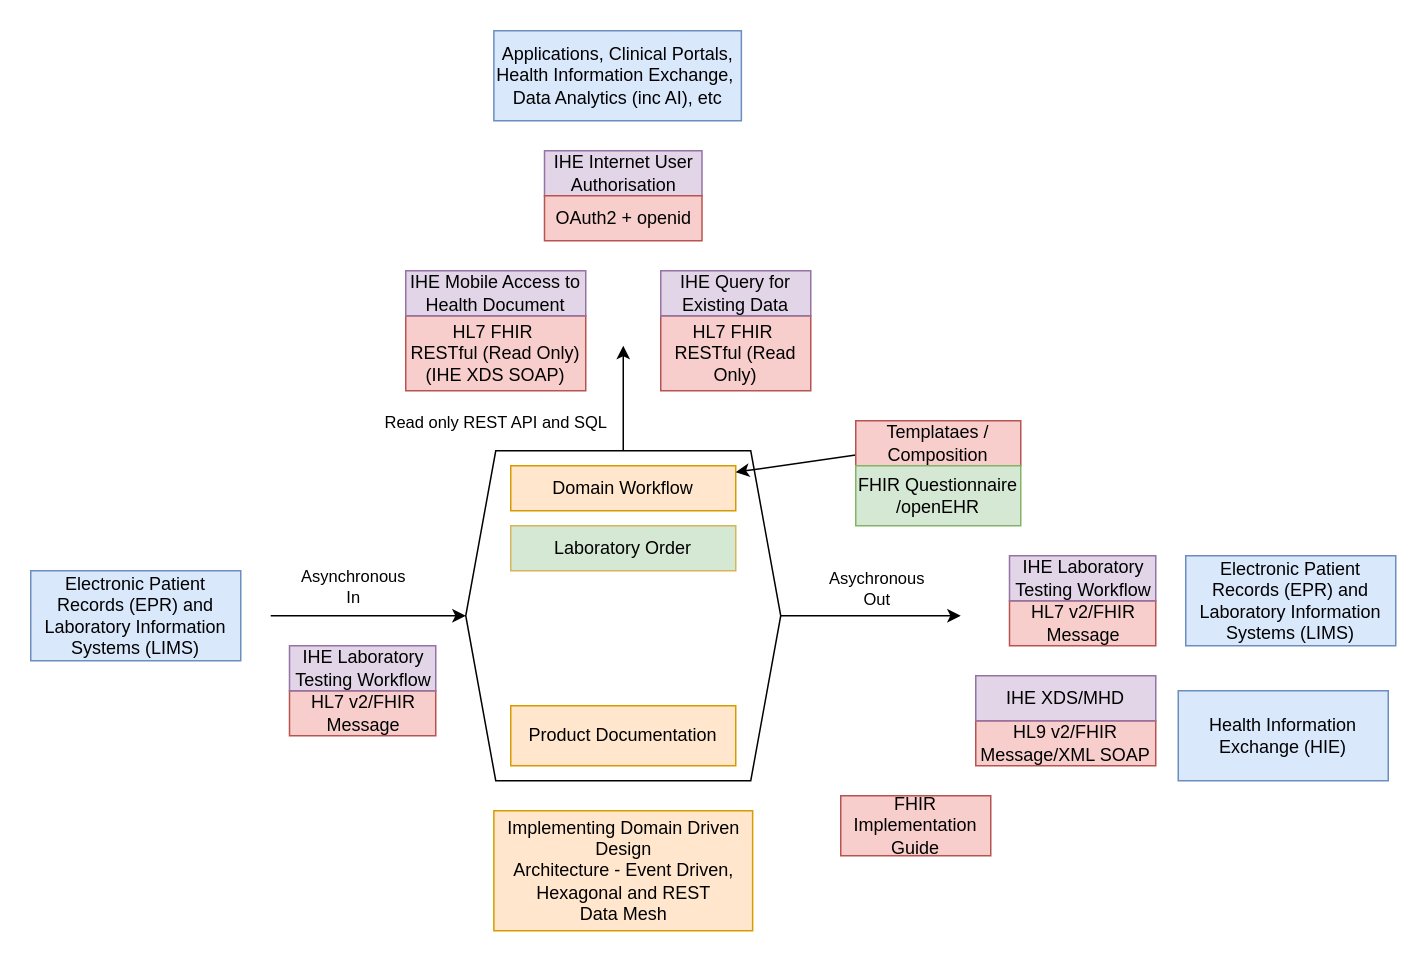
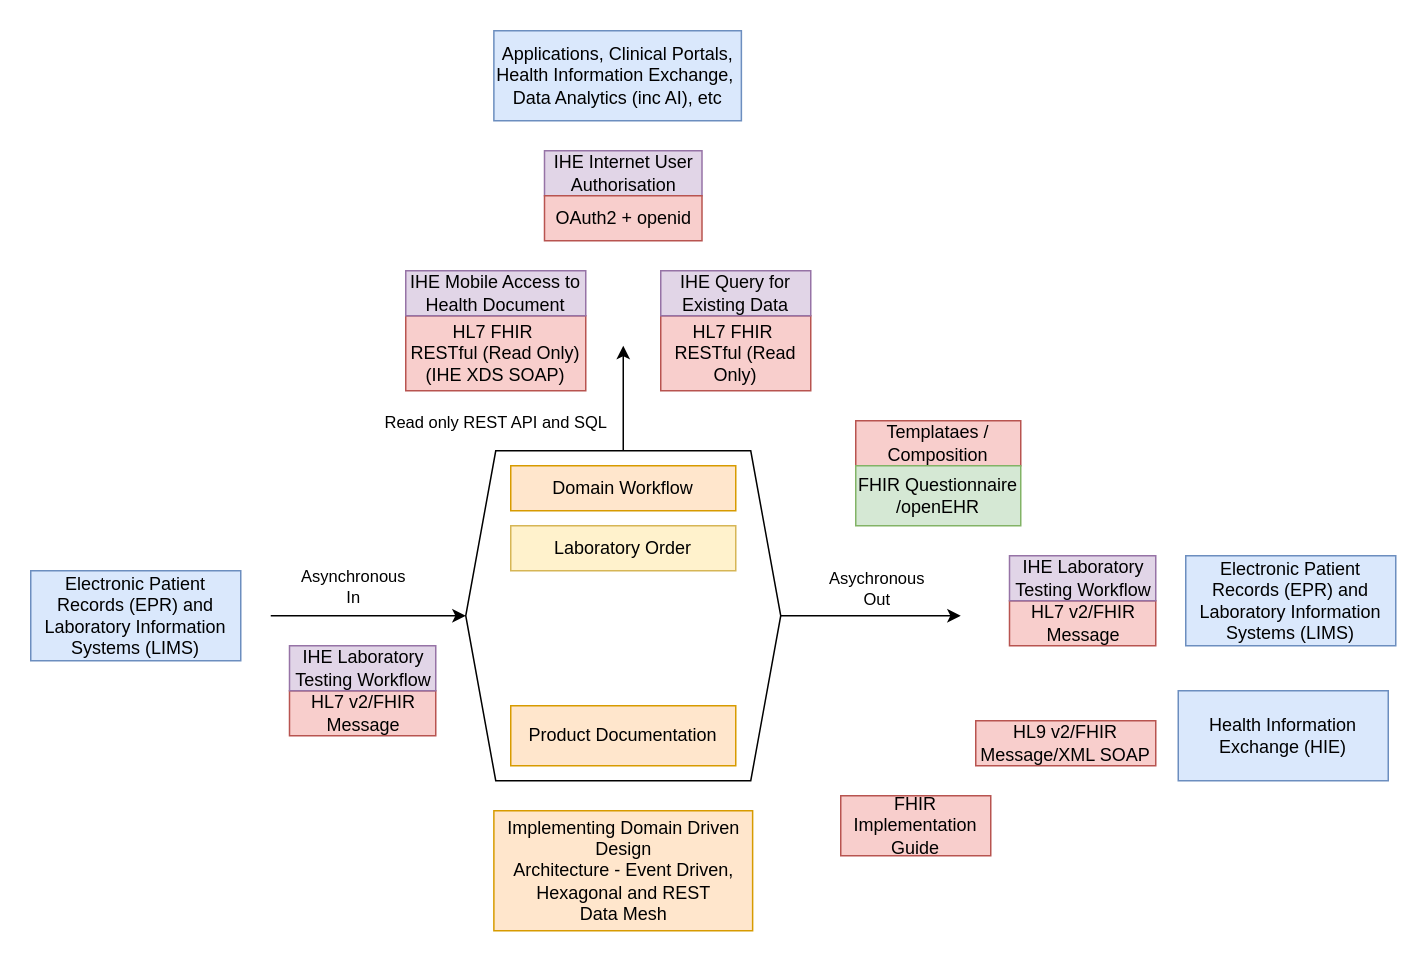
  <mxCell id="0" />
  <mxCell id="1" parent="0" />
  <mxCell id="2" value="" style="shape=hexagon;perimeter=hexagonPerimeter2;whiteSpace=wrap;html=1;fixedSize=1;" vertex="1" parent="1"><mxGeometry x="310" y="300" width="210" height="220" as="geometry" /></mxCell>
  <mxCell id="3" value="" style="endArrow=classic;html=1;rounded=0;" edge="1" parent="1" target="2"><mxGeometry width="50" height="50" relative="1" as="geometry"><mxPoint x="180" y="410" as="sourcePoint" /><mxPoint x="1040" y="520" as="targetPoint" /></mxGeometry></mxCell>
  <mxCell id="4" value="Asynchronous&lt;br&gt;In" style="edgeLabel;html=1;align=center;verticalAlign=middle;resizable=0;points=[];" vertex="1" connectable="0" parent="3"><mxGeometry x="-0.167" y="1" relative="1" as="geometry"><mxPoint y="-19" as="offset" /></mxGeometry></mxCell>
  <mxCell id="5" value="" style="endArrow=classic;html=1;rounded=0;exitX=1;exitY=0.5;exitDx=0;exitDy=0;" edge="1" parent="1" source="2"><mxGeometry width="50" height="50" relative="1" as="geometry"><mxPoint x="810" y="409.5" as="sourcePoint" /><mxPoint x="640" y="410" as="targetPoint" /></mxGeometry></mxCell>
  <mxCell id="6" value="Asychronous&lt;br&gt;Out" style="edgeLabel;html=1;align=center;verticalAlign=middle;resizable=0;points=[];" vertex="1" connectable="0" parent="5"><mxGeometry x="0.133" y="-1" relative="1" as="geometry"><mxPoint x="-5" y="-20" as="offset" /></mxGeometry></mxCell>
  <mxCell id="7" value="HL7 v2/FHIR Message" style="text;html=1;align=center;verticalAlign=middle;whiteSpace=wrap;rounded=0;fillColor=#f8cecc;strokeColor=#b85450;" vertex="1" parent="1"><mxGeometry x="192.5" y="460" width="97.5" height="30" as="geometry" /></mxCell>
  <mxCell id="8" value="Implementing Domain Driven Design&lt;br&gt;Architecture - Event Driven, Hexagonal&amp;nbsp;&lt;span style=&quot;background-color: transparent; color: light-dark(rgb(0, 0, 0), rgb(255, 255, 255));&quot;&gt;and REST&lt;br&gt;Data Mesh&lt;/span&gt;" style="text;html=1;align=center;verticalAlign=middle;whiteSpace=wrap;rounded=0;fillColor=#ffe6cc;strokeColor=#d79b00;" vertex="1" parent="1"><mxGeometry x="328.75" y="540" width="172.5" height="80" as="geometry" /></mxCell>
  <mxCell id="9" value="" style="endArrow=classic;html=1;rounded=0;exitX=0.5;exitY=0;exitDx=0;exitDy=0;" edge="1" parent="1" source="2"><mxGeometry width="50" height="50" relative="1" as="geometry"><mxPoint x="820" y="419.5" as="sourcePoint" /><mxPoint x="415" y="230" as="targetPoint" /></mxGeometry></mxCell>
  <mxCell id="10" value="Read only REST API and SQL" style="edgeLabel;html=1;align=center;verticalAlign=middle;resizable=0;points=[];" connectable="0" vertex="1" parent="9"><mxGeometry x="-0.089" y="2" relative="1" as="geometry"><mxPoint x="-84" y="12" as="offset" /></mxGeometry></mxCell>
  <mxCell id="11" value="HL7 FHIR&amp;nbsp;&lt;br&gt;RESTful (Read Only)" style="text;html=1;align=center;verticalAlign=middle;whiteSpace=wrap;rounded=0;fillColor=#f8cecc;strokeColor=#b85450;" vertex="1" parent="1"><mxGeometry x="440" y="210" width="100" height="50" as="geometry" /></mxCell>
  <mxCell id="12" value="IHE Laboratory Testing Workflow" style="text;html=1;align=center;verticalAlign=middle;whiteSpace=wrap;rounded=0;fillColor=#e1d5e7;strokeColor=#9673a6;" vertex="1" parent="1"><mxGeometry x="192.5" y="430" width="97.5" height="30" as="geometry" /></mxCell>
  <mxCell id="13" value="IHE Query for Existing Data" style="text;html=1;align=center;verticalAlign=middle;whiteSpace=wrap;rounded=0;fillColor=#e1d5e7;strokeColor=#9673a6;" vertex="1" parent="1"><mxGeometry x="440" y="180" width="100" height="30" as="geometry" /></mxCell>
  <mxCell id="14" value="IHE Internet User Authorisation" style="text;html=1;align=center;verticalAlign=middle;whiteSpace=wrap;rounded=0;fillColor=#e1d5e7;strokeColor=#9673a6;" vertex="1" parent="1"><mxGeometry x="362.5" y="100" width="105" height="30" as="geometry" /></mxCell>
  <mxCell id="15" value="Domain Workflow" style="rounded=0;whiteSpace=wrap;html=1;fillColor=#ffe6cc;strokeColor=#d79b00;" vertex="1" parent="1"><mxGeometry x="340" y="310" width="150" height="30" as="geometry" /></mxCell>
- <mxCell id="16" value="Laboratory Order" style="rounded=0;whiteSpace=wrap;html=1;fillColor=#d5e8d4;strokeColor=#d6b656;" vertex="1" parent="1"><mxGeometry x="340" y="350" width="150" height="30" as="geometry" /></mxCell>
- <mxCell id="17" style="rounded=0;orthogonalLoop=1;jettySize=auto;html=1;" edge="1" parent="1" source="18" target="15"><mxGeometry relative="1" as="geometry" /></mxCell>
+ <mxCell id="16" value="Laboratory Order" style="rounded=0;whiteSpace=wrap;html=1;fillColor=#fff2cc;strokeColor=#d6b656;" vertex="1" parent="1"><mxGeometry x="340" y="350" width="150" height="30" as="geometry" /></mxCell>
  <mxCell id="18" value="Templataes / Composition" style="text;html=1;align=center;verticalAlign=middle;whiteSpace=wrap;rounded=0;fillColor=#f8cecc;strokeColor=#b85450;" vertex="1" parent="1"><mxGeometry x="570" y="280" width="110" height="30" as="geometry" /></mxCell>
  <mxCell id="19" value="Product Documentation" style="rounded=0;whiteSpace=wrap;html=1;fillColor=#ffe6cc;strokeColor=#d79b00;" vertex="1" parent="1"><mxGeometry x="340" y="470" width="150" height="40" as="geometry" /></mxCell>
  <mxCell id="20" value="HL7 v2/FHIR Message" style="text;html=1;align=center;verticalAlign=middle;whiteSpace=wrap;rounded=0;fillColor=#f8cecc;strokeColor=#b85450;" vertex="1" parent="1"><mxGeometry x="672.5" y="400" width="97.5" height="30" as="geometry" /></mxCell>
  <mxCell id="21" value="IHE Laboratory Testing Workflow" style="text;html=1;align=center;verticalAlign=middle;whiteSpace=wrap;rounded=0;fillColor=#e1d5e7;strokeColor=#9673a6;" vertex="1" parent="1"><mxGeometry x="672.5" y="370" width="97.5" height="30" as="geometry" /></mxCell>
  <mxCell id="22" value="OAuth2 + openid" style="text;html=1;align=center;verticalAlign=middle;whiteSpace=wrap;rounded=0;fillColor=#f8cecc;strokeColor=#b85450;" vertex="1" parent="1"><mxGeometry x="362.5" y="130" width="105" height="30" as="geometry" /></mxCell>
  <mxCell id="23" value="FHIR Implementation Guide" style="text;html=1;align=center;verticalAlign=middle;whiteSpace=wrap;rounded=0;fillColor=#f8cecc;strokeColor=#b85450;" vertex="1" parent="1"><mxGeometry x="560" y="530" width="100" height="40" as="geometry" /></mxCell>
  <mxCell id="24" value="FHIR Questionnaire /openEHR" style="text;html=1;align=center;verticalAlign=middle;whiteSpace=wrap;rounded=0;fillColor=#d5e8d4;strokeColor=#82b366;" vertex="1" parent="1"><mxGeometry x="570" y="310" width="110" height="40" as="geometry" /></mxCell>
  <mxCell id="25" value="HL7 FHIR&amp;nbsp;&lt;br&gt;RESTful (Read Only)&lt;br&gt;(IHE XDS SOAP)" style="text;html=1;align=center;verticalAlign=middle;whiteSpace=wrap;rounded=0;fillColor=#f8cecc;strokeColor=#b85450;" vertex="1" parent="1"><mxGeometry x="270" y="210" width="120" height="50" as="geometry" /></mxCell>
  <mxCell id="26" value="IHE Mobile Access to Health Document" style="text;html=1;align=center;verticalAlign=middle;whiteSpace=wrap;rounded=0;fillColor=#e1d5e7;strokeColor=#9673a6;" vertex="1" parent="1"><mxGeometry x="270" y="180" width="120" height="30" as="geometry" /></mxCell>
  <mxCell id="27" value="HL9 v2/FHIR Message/XML SOAP" style="text;html=1;align=center;verticalAlign=middle;whiteSpace=wrap;rounded=0;fillColor=#f8cecc;strokeColor=#b85450;" vertex="1" parent="1"><mxGeometry x="650" y="480" width="120" height="30" as="geometry" /></mxCell>
- <mxCell id="28" value="IHE XDS/MHD" style="text;html=1;align=center;verticalAlign=middle;whiteSpace=wrap;rounded=0;fillColor=#e1d5e7;strokeColor=#9673a6;" vertex="1" parent="1"><mxGeometry x="650" y="450" width="120" height="30" as="geometry" /></mxCell>
  <mxCell id="29" value="Applications, Clinical Portals, Health Information Exchange,&amp;nbsp; Data Analytics (inc AI), etc" style="text;html=1;align=center;verticalAlign=middle;whiteSpace=wrap;rounded=0;fillColor=#dae8fc;strokeColor=#6c8ebf;" vertex="1" parent="1"><mxGeometry x="328.75" y="20" width="165" height="60" as="geometry" /></mxCell>
  <mxCell id="30" value="Electronic Patient Records (EPR) and Laboratory Information Systems (LIMS)" style="text;html=1;align=center;verticalAlign=middle;whiteSpace=wrap;rounded=0;fillColor=#dae8fc;strokeColor=#6c8ebf;" vertex="1" parent="1"><mxGeometry x="20" y="380" width="140" height="60" as="geometry" /></mxCell>
  <mxCell id="31" value="Electronic Patient Records (EPR) and Laboratory Information Systems (LIMS)" style="text;html=1;align=center;verticalAlign=middle;whiteSpace=wrap;rounded=0;fillColor=#dae8fc;strokeColor=#6c8ebf;" vertex="1" parent="1"><mxGeometry x="790" y="370" width="140" height="60" as="geometry" /></mxCell>
  <mxCell id="32" value="Health Information Exchange (HIE)" style="text;html=1;align=center;verticalAlign=middle;whiteSpace=wrap;rounded=0;fillColor=#dae8fc;strokeColor=#6c8ebf;" vertex="1" parent="1"><mxGeometry x="785" y="460" width="140" height="60" as="geometry" /></mxCell>
